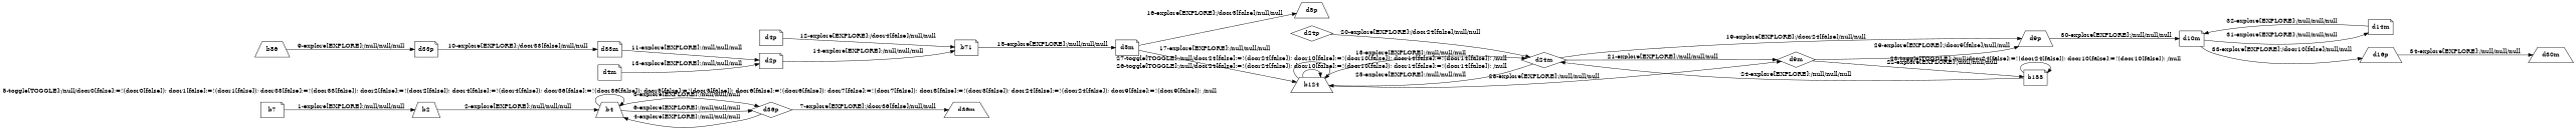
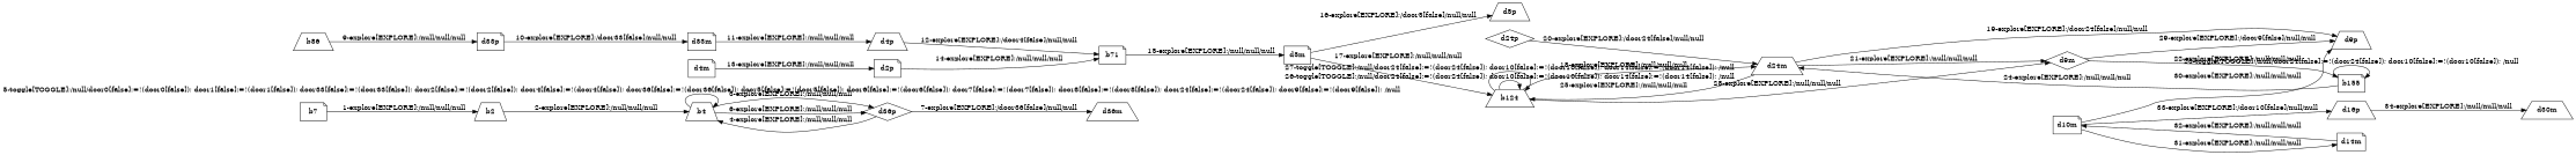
  digraph {
    rankdir=LR
    node [shape=note]
    n1 [label=b7]
    b2 [shape=trapezium]
    b4 [shape=trapezium]
    d36p [shape=diamond]
    d36m [shape=trapezium]
    b86 [shape=trapezium]
    d33p
    d33m
-   d4p
+   d4p [shape=trapezium]
    b71
    d4m
    d2p
    d5m
    d5p [shape=trapezium]
    b124 [shape=trapezium]
-   d24m [shape=diamond]
+   d24m [shape=trapezium]
    d9m [shape=diamond]
    d9p [shape=trapezium]
    n19 [label=b155]
    d24p [shape=diamond]
    d10m
    d14m
    n23 [label=d16p shape=trapezium]
    d30m [shape=trapezium]
    n1 -> b2 [label="1-explore[EXPLORE];/null/null/null"]
    b2 -> b4 [label="2-explore[EXPLORE];/null/null/null"]
    b4 -> b4 [label="5-toggle[TOGGLE];/null/door0[false]:=!(door0[false]); door1[false]:=!(door1[false]); door33[false]:=!(door33[false]); door2[false]:=!(door2[false]); door4[false]:=!(door4[false]); door36[false]:=!(door36[false]); door5[false]:=!(door5[false]); door6[false]:=!(door6[false]); door7[false]:=!(door7[false]); door8[false]:=!(door8[false]); door24[false]:=!(door24[false]); door9[false]:=!(door9[false]); /null"]
    b4 -> d36p [label="3-explore[EXPLORE];/null/null/null"]
    b4 -> d36p [label="6-explore[EXPLORE];/null/null/null"]
    d36p -> b4 [label="4-explore[EXPLORE];/null/null/null"]
    d36p -> d36m [label="7-explore[EXPLORE];/door36[false]/null/null"]
    b86 -> d33p [label="9-explore[EXPLORE];/null/null/null"]
    d33p -> d33m [label="10-explore[EXPLORE];/door33[false]/null/null"]
-   d33m -> d2p [label="11-explore[EXPLORE];/null/null/null"]
+   d33m -> d4p [label="11-explore[EXPLORE];/null/null/null"]
    d4p -> b71 [label="12-explore[EXPLORE];/door4[false]/null/null"]
    b71 -> d5m [label="15-explore[EXPLORE];/null/null/null"]
    d4m -> d2p [label="13-explore[EXPLORE];/null/null/null"]
    d2p -> b71 [label="14-explore[EXPLORE];/null/null/null"]
    d5m -> d5p [label="16-explore[EXPLORE];/door5[false]/null/null"]
    d5m -> b124 [label="17-explore[EXPLORE];/null/null/null"]
    b124 -> b124 [label="26-toggle[TOGGLE];/null/door24[false]:=!(door24[false]); door10[false]:=!(door10[false]); door14[false]:=!(door14[false]); /null"]
    b124 -> b124 [label="27-toggle[TOGGLE];/null/door24[false]:=!(door24[false]); door10[false]:=!(door10[false]); door14[false]:=!(door14[false]); /null"]
    b124 -> d24m [label="18-explore[EXPLORE];/null/null/null"]
    b124 -> d9m [label="28-explore[EXPLORE];/null/null/null"]
    d24m -> b124 [label="25-explore[EXPLORE];/null/null/null"]
    d24m -> d9m [label="21-explore[EXPLORE];/null/null/null"]
    d24m -> d9p [label="19-explore[EXPLORE];/door24[false]/null/null"]
    d9m -> d9p [label="29-explore[EXPLORE];/door9[false]/null/null"]
    d9m -> n19 [label="22-explore[EXPLORE];/null/null/null"]
-   d9p -> d10m [label="30-explore[EXPLORE];/null/null/null"]
+   d10m -> d9p [label="30-explore[EXPLORE];/null/null/null"]
    n19 -> d24m [label="24-explore[EXPLORE];/null/null/null"]
    n19 -> n19 [label="23-toggle[TOGGLE];/null/door24[false]:=!(door24[false]); door10[false]:=!(door10[false]); /null"]
    d24p -> d24m [label="20-explore[EXPLORE];/door24[false]/null/null"]
    d10m -> d14m [label="31-explore[EXPLORE];/null/null/null"]
    d10m -> n23 [label="33-explore[EXPLORE];/door10[false]/null/null"]
    d14m -> d10m [label="32-explore[EXPLORE];/null/null/null"]
    n23 -> d30m [label="34-explore[EXPLORE];/null/null/null"]
  }
